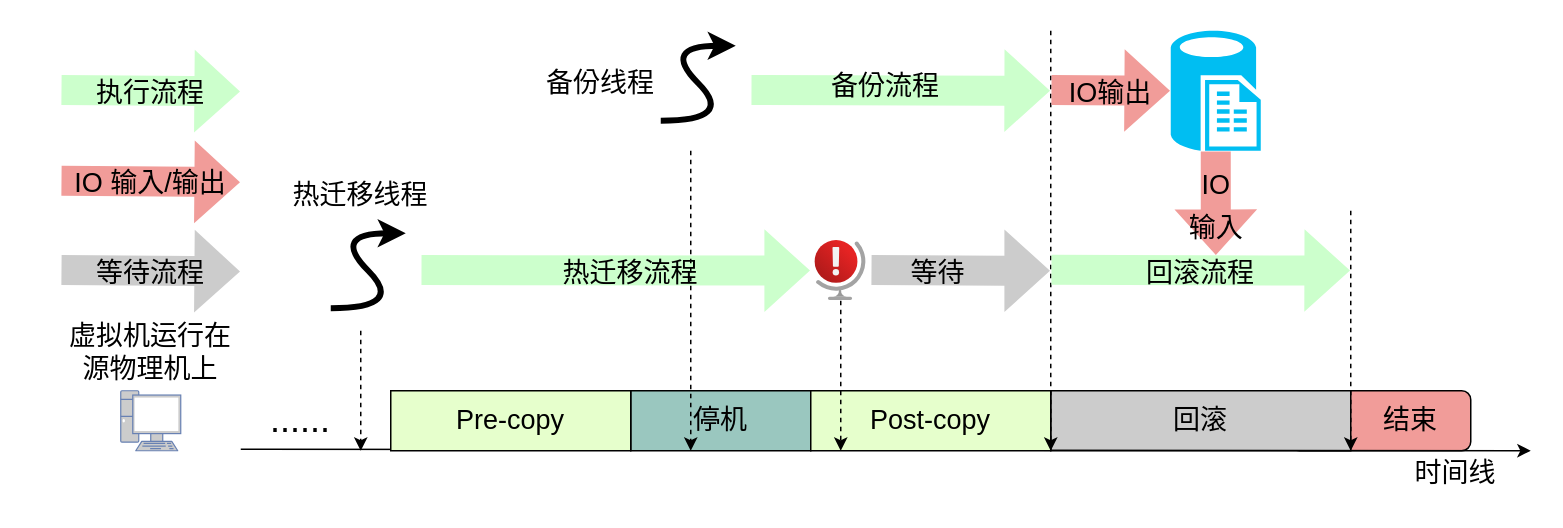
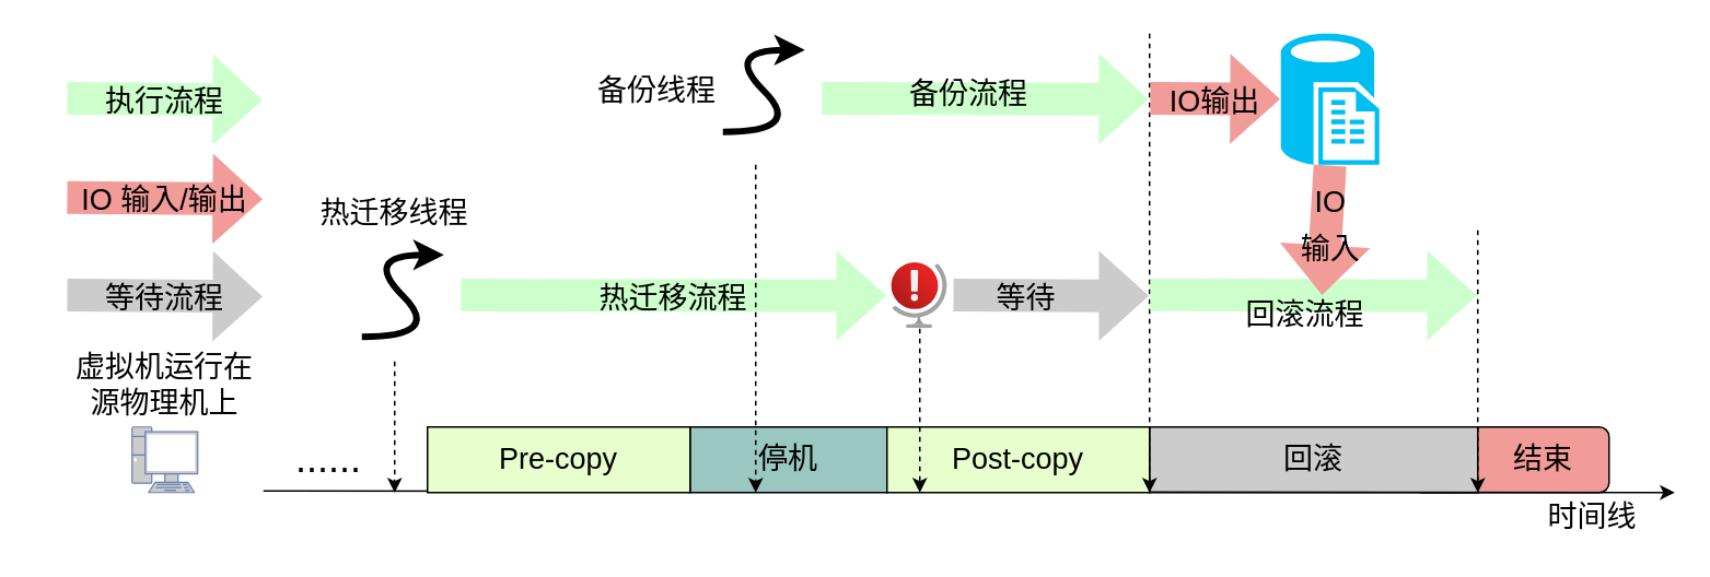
  <mxCell id="0" />
  <mxCell id="1" parent="0" />
  <mxCell id="2" value="" style="rounded=1;whiteSpace=wrap;html=1;fontSize=18;fillColor=#F19C99;" parent="1" vertex="1"><mxGeometry x="860" y="260" width="120" height="40" as="geometry" /></mxCell>
  <mxCell id="3" value="&lt;font style=&quot;font-size: 18px;&quot;&gt;结束&lt;/font&gt;" style="text;html=1;strokeColor=none;fillColor=none;align=center;verticalAlign=middle;whiteSpace=wrap;rounded=0;" parent="1" vertex="1"><mxGeometry x="910" y="265" width="60" height="30" as="geometry" /></mxCell>
  <mxCell id="4" value="回滚" style="rounded=0;whiteSpace=wrap;html=1;fontSize=18;fillColor=#cccccc;" parent="1" vertex="1"><mxGeometry x="700" y="260" width="200" height="40" as="geometry" /></mxCell>
  <mxCell id="5" value="" style="endArrow=classic;html=1;rounded=0;fontSize=18;exitX=0;exitY=1;exitDx=0;exitDy=0;" parent="1" source="31" edge="1"><mxGeometry width="50" height="50" relative="1" as="geometry"><mxPoint x="140" y="300" as="sourcePoint" /><mxPoint x="1020" y="300" as="targetPoint" /></mxGeometry></mxCell>
  <mxCell id="6" value="停机" style="rounded=0;whiteSpace=wrap;html=1;fontSize=18;fillColor=#9AC7BF;" parent="1" vertex="1"><mxGeometry x="420" y="260" width="120" height="40" as="geometry" /></mxCell>
  <mxCell id="7" value="Post-copy" style="rounded=0;whiteSpace=wrap;html=1;fontSize=18;fillColor=#E6FFCC;" parent="1" vertex="1"><mxGeometry x="540" y="260" width="160" height="40" as="geometry" /></mxCell>
  <mxCell id="8" value="时间线" style="text;html=1;strokeColor=none;fillColor=none;align=center;verticalAlign=middle;whiteSpace=wrap;rounded=0;fontSize=18;" parent="1" vertex="1"><mxGeometry x="920" y="300" width="100" height="30" as="geometry" /></mxCell>
  <mxCell id="9" value="" style="fontColor=#0066CC;verticalAlign=top;verticalLabelPosition=bottom;labelPosition=center;align=center;html=1;outlineConnect=0;fillColor=#CCCCCC;strokeColor=#6881B3;gradientColor=none;gradientDirection=north;strokeWidth=2;shape=mxgraph.networks.pc;fontSize=18;" parent="1" vertex="1"><mxGeometry x="80" y="260" width="40" height="40" as="geometry" /></mxCell>
  <mxCell id="10" value="虚拟机运行在&lt;br&gt;源物理机上" style="text;html=1;strokeColor=none;fillColor=none;align=center;verticalAlign=middle;whiteSpace=wrap;rounded=0;fontSize=18;" parent="1" vertex="1"><mxGeometry x="20" y="210" width="160" height="50" as="geometry" /></mxCell>
  <mxCell id="11" value="" style="shape=flexArrow;endArrow=classic;html=1;rounded=0;fillColor=#CCFFCC;strokeColor=none;startArrow=none;width=20;endWidth=34.118;endSize=9.8;" parent="1" edge="1"><mxGeometry width="50" height="50" relative="1" as="geometry"><mxPoint x="280" y="179.5" as="sourcePoint" /><mxPoint x="540" y="179.91" as="targetPoint" /><Array as="points"><mxPoint x="520" y="179.91" /></Array></mxGeometry></mxCell>
  <mxCell id="12" value="&lt;font style=&quot;font-size: 24px;&quot;&gt;......&lt;/font&gt;" style="text;html=1;strokeColor=none;fillColor=none;align=center;verticalAlign=middle;whiteSpace=wrap;rounded=0;" parent="1" vertex="1"><mxGeometry x="340" y="260" width="80" height="40" as="geometry" /></mxCell>
  <mxCell id="13" value="" style="html=1;points=[];align=center;image;fontSize=12;image=img/lib/azure2/general/Globe_Error.svg;" parent="1" vertex="1"><mxGeometry x="540" y="160" width="40" height="40" as="geometry" /></mxCell>
  <mxCell id="14" value="" style="endArrow=classic;html=1;rounded=0;fontSize=24;fillColor=#CCFFCC;dashed=1;" parent="1" edge="1"><mxGeometry width="50" height="50" relative="1" as="geometry"><mxPoint x="560" y="200" as="sourcePoint" /><mxPoint x="560" y="300" as="targetPoint" /></mxGeometry></mxCell>
  <mxCell id="15" value="" style="curved=1;endArrow=classic;html=1;rounded=0;strokeWidth=4;" parent="1" edge="1"><mxGeometry width="50" height="50" relative="1" as="geometry"><mxPoint x="220" y="205" as="sourcePoint" /><mxPoint x="270" y="155" as="targetPoint" /><Array as="points"><mxPoint x="270" y="205" /><mxPoint x="220" y="155" /></Array></mxGeometry></mxCell>
  <mxCell id="16" value="" style="curved=1;endArrow=classic;html=1;rounded=0;strokeWidth=4;" parent="1" edge="1"><mxGeometry width="50" height="50" relative="1" as="geometry"><mxPoint x="440" y="80" as="sourcePoint" /><mxPoint x="490" y="30" as="targetPoint" /><Array as="points"><mxPoint x="490" y="80" /><mxPoint x="440" y="30" /></Array></mxGeometry></mxCell>
  <mxCell id="17" value="&lt;font style=&quot;font-size: 18px;&quot;&gt;热迁移线程&lt;/font&gt;" style="text;html=1;strokeColor=none;fillColor=none;align=center;verticalAlign=middle;whiteSpace=wrap;rounded=0;" parent="1" vertex="1"><mxGeometry x="180" y="110" width="120" height="40" as="geometry" /></mxCell>
  <mxCell id="18" value="Pre-copy" style="rounded=0;whiteSpace=wrap;html=1;fontSize=18;fillColor=#E6FFCC;" parent="1" vertex="1"><mxGeometry x="260" y="260" width="160" height="40" as="geometry" /></mxCell>
  <mxCell id="19" value="" style="endArrow=classic;html=1;rounded=0;fontSize=18;strokeWidth=1;dashed=1;" parent="1" edge="1"><mxGeometry width="50" height="50" relative="1" as="geometry"><mxPoint x="240" y="220" as="sourcePoint" /><mxPoint x="240" y="300" as="targetPoint" /></mxGeometry></mxCell>
- <mxCell id="20" value="&lt;font style=&quot;font-size: 18px;&quot;&gt;热迁移流程&lt;/font&gt;" style="text;html=1;strokeColor=none;fillColor=none;align=center;verticalAlign=middle;whiteSpace=wrap;rounded=0;fontSize=24;" parent="1" vertex="1"><mxGeometry x="330" y="160" width="180" height="40" as="geometry" /></mxCell>
+ <mxCell id="20" value="&lt;font style=&quot;font-size: 18px;&quot;&gt;热迁移流程&lt;/font&gt;" style="text;html=1;strokeColor=none;fillColor=none;align=center;verticalAlign=middle;whiteSpace=wrap;rounded=0;fontSize=24;" parent="1" vertex="1"><mxGeometry x="320" y="160" width="180" height="40" as="geometry" /></mxCell>
  <mxCell id="21" value="" style="endArrow=classic;html=1;rounded=0;fontSize=24;fillColor=#CCFFCC;dashed=1;" parent="1" edge="1"><mxGeometry width="50" height="50" relative="1" as="geometry"><mxPoint x="460" y="100" as="sourcePoint" /><mxPoint x="460" y="300" as="targetPoint" /></mxGeometry></mxCell>
  <mxCell id="22" value="&lt;font style=&quot;font-size: 18px;&quot;&gt;备份线程&lt;/font&gt;" style="text;html=1;strokeColor=none;fillColor=none;align=center;verticalAlign=middle;whiteSpace=wrap;rounded=0;" parent="1" vertex="1"><mxGeometry x="340" y="35" width="120" height="40" as="geometry" /></mxCell>
  <mxCell id="23" value="" style="shape=flexArrow;endArrow=classic;html=1;rounded=0;fillColor=#CCFFCC;strokeColor=none;startArrow=none;width=20;endWidth=34.118;endSize=9.8;" parent="1" edge="1"><mxGeometry width="50" height="50" relative="1" as="geometry"><mxPoint x="500" y="59.5" as="sourcePoint" /><mxPoint x="700" y="60" as="targetPoint" /><Array as="points" /></mxGeometry></mxCell>
  <mxCell id="24" value="" style="shape=flexArrow;endArrow=classic;html=1;rounded=0;fillColor=#CCCCCC;strokeColor=none;startArrow=none;width=20;endWidth=34.118;endSize=9.8;" parent="1" edge="1"><mxGeometry width="50" height="50" relative="1" as="geometry"><mxPoint x="580" y="179.5" as="sourcePoint" /><mxPoint x="700" y="180" as="targetPoint" /><Array as="points"><mxPoint x="670" y="180" /></Array></mxGeometry></mxCell>
  <mxCell id="25" value="&lt;font style=&quot;font-size: 18px;&quot;&gt;备份流程&lt;/font&gt;" style="text;html=1;strokeColor=none;fillColor=none;align=center;verticalAlign=middle;whiteSpace=wrap;rounded=0;fontSize=24;" parent="1" vertex="1"><mxGeometry x="510" y="35" width="160" height="40" as="geometry" /></mxCell>
  <mxCell id="26" value="&lt;span style=&quot;font-size: 18px;&quot;&gt;等待&lt;/span&gt;" style="text;html=1;strokeColor=none;fillColor=none;align=center;verticalAlign=middle;whiteSpace=wrap;rounded=0;fontSize=24;" parent="1" vertex="1"><mxGeometry x="580" y="160" width="90" height="40" as="geometry" /></mxCell>
  <mxCell id="27" value="" style="endArrow=classic;html=1;rounded=0;dashed=1;fontSize=18;strokeWidth=1;fillColor=#CCCCCC;entryX=1;entryY=1;entryDx=0;entryDy=0;" parent="1" target="7" edge="1"><mxGeometry width="50" height="50" relative="1" as="geometry"><mxPoint x="700" y="20" as="sourcePoint" /><mxPoint x="750" y="10" as="targetPoint" /></mxGeometry></mxCell>
  <mxCell id="28" value="" style="shape=flexArrow;endArrow=classic;html=1;rounded=0;fillColor=#CCFFCC;strokeColor=none;startArrow=none;width=20;endWidth=34.118;endSize=9.8;" parent="1" edge="1"><mxGeometry width="50" height="50" relative="1" as="geometry"><mxPoint x="700" y="179.41" as="sourcePoint" /><mxPoint x="900" y="179.91" as="targetPoint" /><Array as="points" /></mxGeometry></mxCell>
- <mxCell id="29" value="&lt;span style=&quot;font-size: 18px;&quot;&gt;回滚流程&lt;/span&gt;" style="text;html=1;strokeColor=none;fillColor=none;align=center;verticalAlign=middle;whiteSpace=wrap;rounded=0;fontSize=24;" parent="1" vertex="1"><mxGeometry x="720" y="160" width="160" height="40" as="geometry" /></mxCell>
+ <mxCell id="29" value="&lt;span style=&quot;font-size: 18px;&quot;&gt;回滚流程&lt;/span&gt;" style="text;html=1;strokeColor=none;fillColor=none;align=center;verticalAlign=middle;whiteSpace=wrap;rounded=0;fontSize=24;" parent="1" vertex="1"><mxGeometry x="715" y="170" width="160" height="40" as="geometry" /></mxCell>
  <mxCell id="30" value="" style="endArrow=classic;html=1;rounded=0;dashed=1;fontSize=18;strokeWidth=1;fillColor=#CCCCCC;entryX=1;entryY=1;entryDx=0;entryDy=0;" parent="1" edge="1"><mxGeometry width="50" height="50" relative="1" as="geometry"><mxPoint x="900" y="140" as="sourcePoint" /><mxPoint x="900" y="300" as="targetPoint" /></mxGeometry></mxCell>
  <mxCell id="31" value="&lt;font style=&quot;font-size: 24px;&quot;&gt;......&lt;/font&gt;" style="text;html=1;strokeColor=none;fillColor=none;align=center;verticalAlign=middle;whiteSpace=wrap;rounded=0;fontSize=18;" parent="1" vertex="1"><mxGeometry x="160" y="260" width="80" height="39" as="geometry" /></mxCell>
  <mxCell id="32" value="" style="verticalLabelPosition=bottom;html=1;verticalAlign=top;align=center;strokeColor=none;fillColor=#00BEF2;shape=mxgraph.azure.sql_reporting;fontSize=24;" parent="1" vertex="1"><mxGeometry x="780" y="20" width="60" height="80" as="geometry" /></mxCell>
  <mxCell id="33" value="" style="shape=flexArrow;endArrow=classic;html=1;rounded=0;fillColor=#CCFFCC;strokeColor=none;startArrow=none;width=20;endWidth=34.118;endSize=9.8;" parent="1" edge="1"><mxGeometry width="50" height="50" relative="1" as="geometry"><mxPoint x="40" y="59.5" as="sourcePoint" /><mxPoint x="160" y="60.5" as="targetPoint" /><Array as="points" /></mxGeometry></mxCell>
  <mxCell id="34" value="" style="shape=flexArrow;endArrow=classic;html=1;rounded=0;fillColor=#F19C99;strokeColor=none;startArrow=none;width=20;endWidth=34.118;endSize=9.8;" parent="1" edge="1"><mxGeometry width="50" height="50" relative="1" as="geometry"><mxPoint x="40" y="120" as="sourcePoint" /><mxPoint x="160" y="121" as="targetPoint" /><Array as="points" /></mxGeometry></mxCell>
  <mxCell id="35" value="" style="shape=flexArrow;endArrow=classic;html=1;rounded=0;fillColor=#CCCCCC;strokeColor=none;startArrow=none;width=20;endWidth=34.118;endSize=9.8;" parent="1" edge="1"><mxGeometry width="50" height="50" relative="1" as="geometry"><mxPoint x="40" y="179.5" as="sourcePoint" /><mxPoint x="160" y="180.5" as="targetPoint" /><Array as="points" /></mxGeometry></mxCell>
  <mxCell id="36" value="&lt;font style=&quot;font-size: 18px;&quot;&gt;执行流程&lt;/font&gt;" style="text;html=1;strokeColor=none;fillColor=none;align=center;verticalAlign=middle;whiteSpace=wrap;rounded=0;fontSize=24;" parent="1" vertex="1"><mxGeometry x="40" y="40" width="120" height="40" as="geometry" /></mxCell>
  <mxCell id="37" value="&lt;font style=&quot;font-size: 18px;&quot;&gt;IO 输入/输出&lt;/font&gt;" style="text;html=1;strokeColor=none;fillColor=none;align=center;verticalAlign=middle;whiteSpace=wrap;rounded=0;fontSize=24;" parent="1" vertex="1"><mxGeometry x="40" y="100" width="120" height="40" as="geometry" /></mxCell>
  <mxCell id="38" value="&lt;font style=&quot;font-size: 18px;&quot;&gt;等待流程&lt;/font&gt;" style="text;html=1;strokeColor=none;fillColor=none;align=center;verticalAlign=middle;whiteSpace=wrap;rounded=0;fontSize=24;" parent="1" vertex="1"><mxGeometry x="40" y="160" width="120" height="40" as="geometry" /></mxCell>
  <mxCell id="39" value="" style="shape=flexArrow;endArrow=classic;html=1;rounded=0;fillColor=#F19C99;strokeColor=none;startArrow=none;width=20;endWidth=34.118;endSize=9.8;" parent="1" edge="1"><mxGeometry width="50" height="50" relative="1" as="geometry"><mxPoint x="700" y="59.5" as="sourcePoint" /><mxPoint x="780" y="60" as="targetPoint" /><Array as="points" /></mxGeometry></mxCell>
  <mxCell id="40" value="&lt;font style=&quot;font-size: 18px;&quot;&gt;IO输出&lt;/font&gt;" style="text;html=1;strokeColor=none;fillColor=none;align=center;verticalAlign=middle;whiteSpace=wrap;rounded=0;fontSize=24;" parent="1" vertex="1"><mxGeometry x="710" y="40" width="60" height="40" as="geometry" /></mxCell>
  <mxCell id="41" value="" style="shape=flexArrow;endArrow=classic;html=1;rounded=0;fillColor=#F19C99;strokeColor=none;startArrow=none;width=20;endWidth=34.118;endSize=9.8;exitX=0.5;exitY=1;exitDx=0;exitDy=0;exitPerimeter=0;entryX=0.563;entryY=0.25;entryDx=0;entryDy=0;entryPerimeter=0;" parent="1" source="32" target="29" edge="1"><mxGeometry width="50" height="50" relative="1" as="geometry"><mxPoint x="860" y="100" as="sourcePoint" /><mxPoint x="940" y="100.5" as="targetPoint" /><Array as="points" /></mxGeometry></mxCell>
  <mxCell id="42" value="&lt;font style=&quot;font-size: 18px;&quot;&gt;IO&lt;br&gt;输入&lt;br&gt;&lt;/font&gt;" style="text;html=1;strokeColor=none;fillColor=none;align=center;verticalAlign=middle;whiteSpace=wrap;rounded=0;fontSize=24;" parent="1" vertex="1"><mxGeometry x="770.5" y="115" width="79" height="40" as="geometry" /></mxCell>
